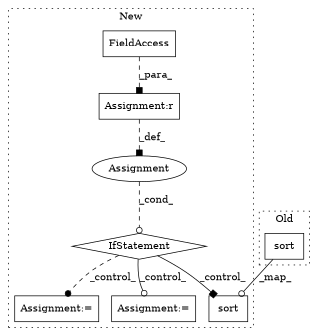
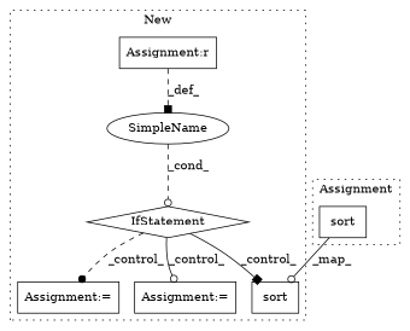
  digraph {
    fontname="DejaVu Serif"
    node [a=32 fontname="DejaVu Serif" l="5,1" shape=box]
    edge [arrowhead=box fontname="DejaVu Serif" style=dashed]
    n1 [label=sort s="3827,3878"]
    n2 [a=25 l="4,2" label=IfStatement s="3386,3413" shape=diamond]
-   n3 [a=42 label=Assignment shape=ellipse l=""]
+   n3 [a=42 label=SimpleName shape=ellipse l=""]
    n4 [a=7 l=1 label="Assignment:=" s=4011]
    n5 [a=7 l=1 label="Assignment:=" s=3951]
    n6 [a=27 l=3 label="Assignment:r" s=3409]
-   n7 [a=22 l=19 label=FieldAccess s=3390]
    n8 [label=sort s="3715,3766"]
    subgraph cluster_1 {
      label=New
      style=dotted
      n1
      n2
      n3
      n4
      n5
      n6
-     n7
    }
    subgraph cluster_2 {
-     label=Old
+     label=Assignment
      style=dotted
      n8
    }
    n2 -> n1 [label=_control_ style=solid]
    n2 -> n4 [arrowhead=dot label=_control_]
    n2 -> n5 [arrowhead=odot label=_control_ style=solid]
    n3 -> n2 [arrowhead=odot label=_cond_]
    n6 -> n3 [label=_def_]
-   n7 -> n6 [label=_para_]
    n8 -> n1 [arrowhead=odot label=_map_ style=solid]
  }
